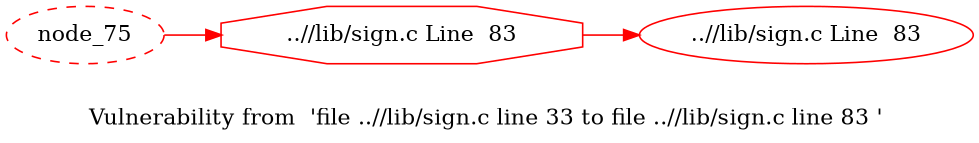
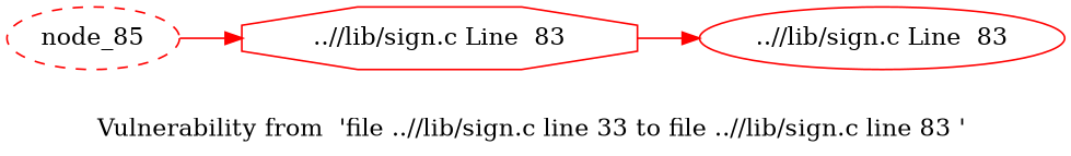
  digraph {
    label="Vulnerability from  'file ..//lib/sign.c line 33 to file ..//lib/sign.c line 83 ' "
    rankdir=LR
    node [color=red shape=ellipse style=solid]
    edge [color=red]
    n1 [label="..//lib/sign.c Line  83"]
-   node_85 [style=dashed label=node_75]
+   node_85 [style=dashed]
    n3 [label="..//lib/sign.c Line  83" shape=octagon]
    node_85 -> n3
    n3 -> n1
  }
